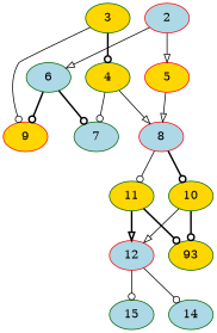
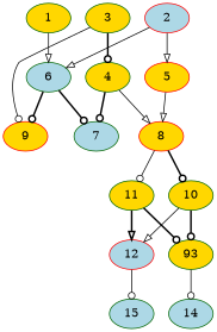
  digraph {
    node [alpha=0.08 color=darkgreen fillcolor=gold style=filled]
    edge [arrowhead=odot style=solid]
+   1 [alpha=0.19 expect_size=24373248]
    6 [alpha=0.00 expect_size=52049920 fillcolor=lightblue]
    7 [alpha=0.09 expect_size=45193216 fillcolor=lightblue]
    9 [alpha=0.06 color=red expect_size=26659840]
    2 [alpha=0.16 color=red expect_size=17353728 fillcolor=lightblue]
    5 [alpha=0.04 color=red expect_size=37188608]
-   8 [color=red expect_size=23531520 fillcolor=lightblue]
+   8 [color=red expect_size=23531520]
    10 [alpha=0.13 expect_size=20296704]
    11 [alpha=0.14 expect_size=30214144]
    3 [expect_size=43464704]
    4 [alpha=0.00 expect_size=51674112]
    12 [alpha=0.09 color=red expect_size=27919360 fillcolor=lightblue]
    n13 [alpha=0.07 expect_size=17422336 label=93]
    15 [alpha=0.20 expect_size=36989952 fillcolor=lightblue]
    14 [expect_size=36987904 fillcolor=lightblue]
+   1 -> 6 [arrowhead=onormal]
    6 -> 7 [style=bold]
    6 -> 9 [style=bold]
    2 -> 6 [arrowhead=onormal]
    2 -> 5 [arrowhead=onormal]
    5 -> 8 [arrowhead=onormal]
    8 -> 10 [style=bold]
    8 -> 11
    10 -> 12 [arrowhead=onormal]
    10 -> n13 [style=bold]
    11 -> 12 [arrowhead=onormal style=bold]
    11 -> n13 [style=bold]
    3 -> 9
    3 -> 4 [style=bold]
-   4 -> 7
+   4 -> 7 [style=bold]
    4 -> 8 [arrowhead=onormal]
    12 -> 15
-   12 -> 14
+   n13 -> 14
  }
